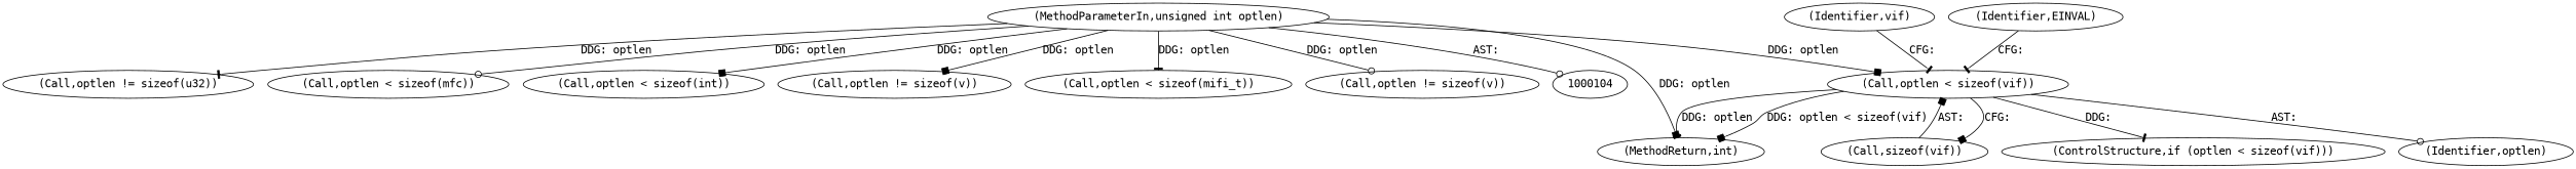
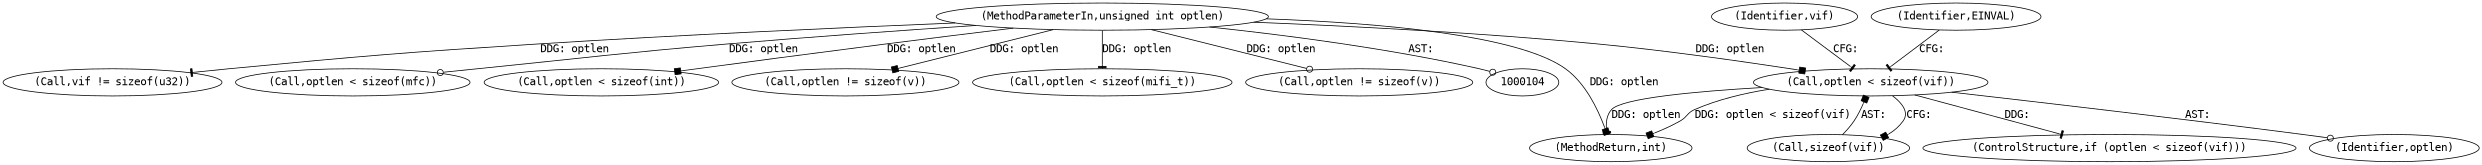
  digraph {
    fontname="DejaVu Sans Mono"
    node [fontname="DejaVu Sans Mono"]
    edge [arrowhead=box fontname="DejaVu Sans Mono"]
    n1 [label="(Call,optlen < sizeof(vif))"]
    n2 [label="(Call,sizeof(vif))"]
    n3 [label="(MethodReturn,int)"]
    n4 [label="(ControlStructure,if (optlen < sizeof(vif)))"]
    n5 [label="(Identifier,optlen)"]
    n6 [label="(MethodParameterIn,unsigned int optlen)"]
-   n7 [label="(Call,optlen != sizeof(u32))"]
+   n7 [label="(Call,vif != sizeof(u32))"]
    n8 [label="(Call,optlen < sizeof(mfc))"]
    n9 [label="(Call,optlen < sizeof(int))"]
    n10 [label="(Call,optlen != sizeof(v))"]
    n11 [label="(Call,optlen < sizeof(mifi_t))"]
    n12 [label="(Call,optlen != sizeof(v))"]
    1000104
    n14 [label="(Identifier,vif)"]
    n15 [label="(Identifier,EINVAL)"]
    n1 -> n2 [label="CFG: "]
    n1 -> n3 [arrowhead=tee label="DDG: optlen"]
    n1 -> n3 [label="DDG: optlen < sizeof(vif)"]
    n1 -> n4 [arrowhead=tee label="DDG: "]
    n1 -> n5 [arrowhead=odot label="AST: "]
    n2 -> n1 [label="AST: "]
    n6 -> n1 [label="DDG: optlen"]
    n6 -> n3 [label="DDG: optlen"]
    n6 -> n7 [arrowhead=tee label="DDG: optlen"]
    n6 -> n8 [arrowhead=odot label="DDG: optlen"]
    n6 -> n9 [label="DDG: optlen"]
    n6 -> n10 [label="DDG: optlen"]
    n6 -> n11 [arrowhead=tee label="DDG: optlen"]
    n6 -> n12 [arrowhead=odot label="DDG: optlen"]
    n6 -> 1000104 [arrowhead=odot label="AST: "]
    n14 -> n1 [arrowhead=tee label="CFG: "]
    n15 -> n1 [arrowhead=tee label="CFG: "]
  }
